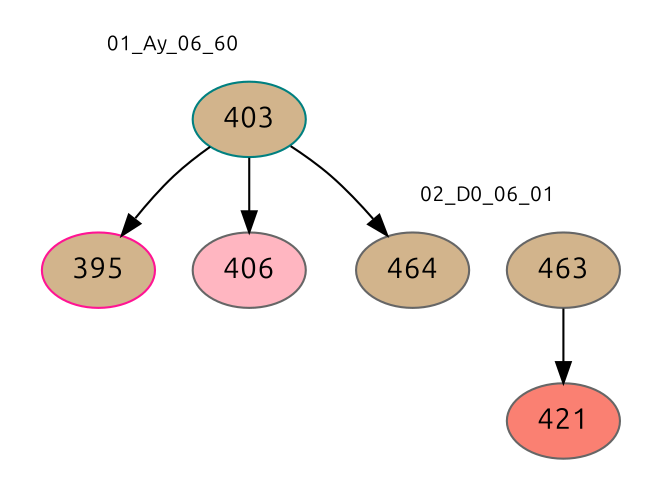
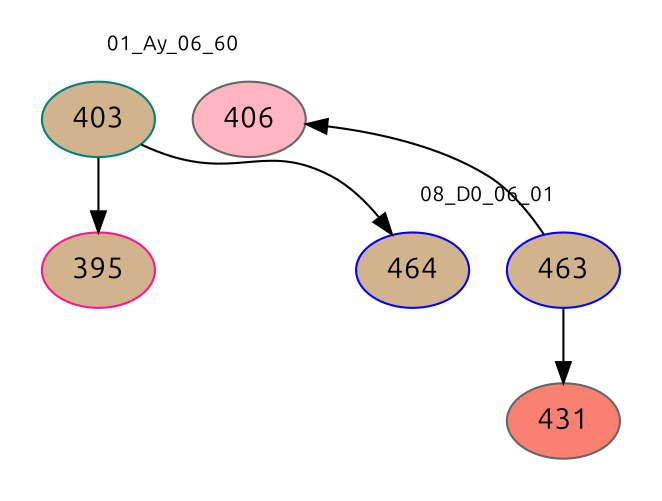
  digraph {
    fontname=Ubuntu
    node [color=gray40 fillcolor=tan fontname=Ubuntu style=filled]
    edge [color=black fontname=Ubuntu]
    n1 [color=teal label=403]
    n2 [color=deeppink label=395]
    n3 [fillcolor=lightpink label=406]
-   n4 [label=463]
-   n5 [fillcolor=salmon label=421]
-   n6 [label=464]
+   n4 [color=blue label=463]
+   n5 [fillcolor=salmon label=431]
+   n6 [color=blue label=464]
    subgraph cluster_1 {
      color=white
      fontsize=10
      label="01_Ay_06_60"
      n1
      n2
      n3
    }
    subgraph cluster_2 {
      color=white
      fontsize=10
-     label="02_D0_06_01"
+     label="08_D0_06_01"
      n4
      n5
      n6
    }
    n1 -> n2
-   n1 -> n3
+   n4 -> n3
    n1 -> n6
    n4 -> n5
  }
